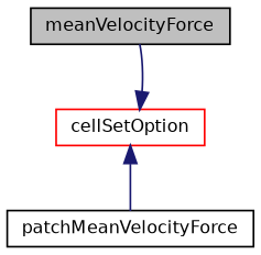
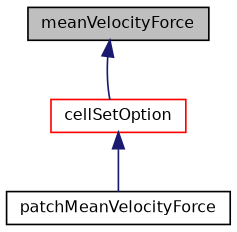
  digraph {
    node [color=black fontname=Helvetica fontsize=10 shape=record]
    edge [color=midnightblue dir=back fontname=Helvetica fontsize=10 labelfontname=Helvetica labelfontsize=10 style=solid]
    n1 [fillcolor=grey75 fontcolor=black height=0.2 label=meanVelocityForce style=filled width=0.4]
    n2 [height=0.2 label=patchMeanVelocityForce width=0.4]
    n3 [color=red height=0.2 label=cellSetOption width=0.4]
-   n3 -> n1
+   n1 -> n3
    n3 -> n2
  }
